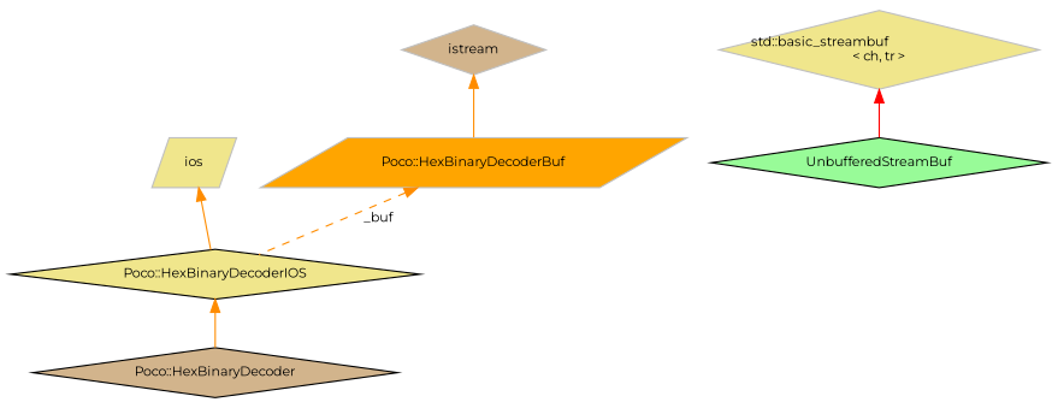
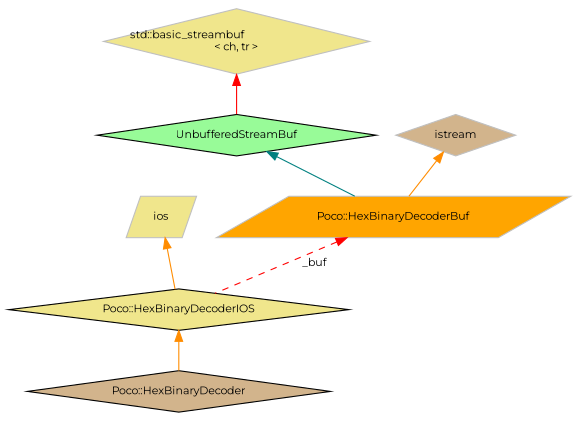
  digraph {
    fontname=Montserrat
    node [color=grey75 fillcolor=khaki fontname=Montserrat fontsize=10 shape=diamond style=filled]
    edge [color=darkorange dir=back fontname=Montserrat fontsize=10 labelfontname=Helvetica labelfontsize=10 style=solid]
    n1 [color=black fillcolor=tan fontcolor=black height=0.2 label="Poco::HexBinaryDecoder" width=0.4]
    n2 [color=black height=0.2 label="Poco::HexBinaryDecoderIOS" width=0.4]
    n3 [height=0.2 label=ios shape=parallelogram width=0.4]
    n4 [fillcolor=orange height=0.2 label="Poco::HexBinaryDecoderBuf" shape=parallelogram width=0.4]
    n5 [color=black fillcolor=palegreen height=0.2 label=UnbufferedStreamBuf width=0.4]
    n6 [height=0.2 label="std::basic_streambuf\l\< ch, tr \>" width=0.4]
    n7 [fillcolor=tan height=0.2 label=istream width=0.4]
    n2 -> n1
    n3 -> n2
-   n4 -> n2 [label=" _buf" style=dashed]
+   n4 -> n2 [color=red label=" _buf" style=dashed]
+   n5 -> n4 [color=teal]
    n6 -> n5 [color=red]
    n7 -> n4
  }
